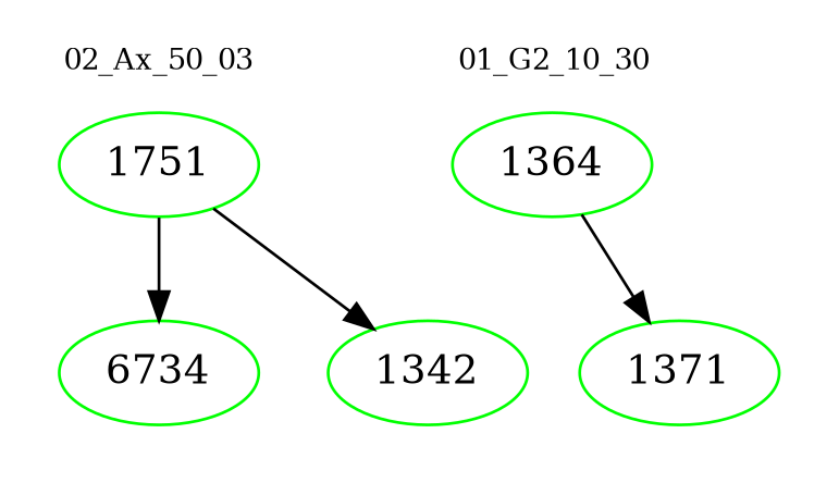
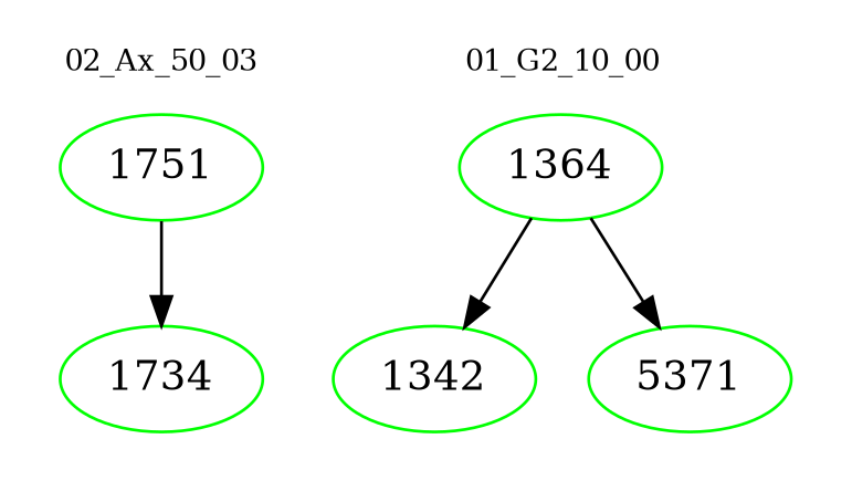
  digraph {
    node [color=green]
    edge [color=black]
    n1 [label=1751]
-   n2 [label=6734]
+   n2 [label=1734]
    n3 [label=1364]
    n4 [label=1342]
-   n5 [label=1371]
+   n5 [label=5371]
    subgraph cluster_1 {
      color=white
      fontsize=10
      label="02_Ax_50_03"
      n1
      n2
    }
    subgraph cluster_2 {
      color=white
      fontsize=10
-     label="01_G2_10_30"
+     label="01_G2_10_00"
      n3
      n4
      n5
    }
    n1 -> n2
-   n1 -> n4
+   n3 -> n4
    n3 -> n5
  }
